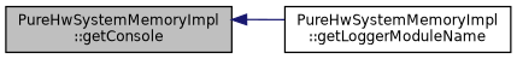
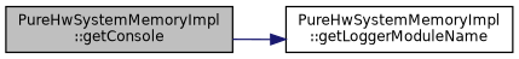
  digraph {
    rankdir=LR
    node [color=black fontname=Helvetica fontsize=10 shape=record style=filled]
    n1 [fillcolor=grey75 fontcolor=black height=0.2 label="PureHwSystemMemoryImpl\l::getConsole" width=0.4]
    n2 [fillcolor=white height=0.2 label="PureHwSystemMemoryImpl\l::getLoggerModuleName" width=0.4]
-   n2 -> n1 [color=midnightblue fontname=Helvetica fontsize=10 labelfontname=Helvetica labelfontsize=10 style=solid]
+   n1 -> n2 [color=midnightblue fontname=Helvetica fontsize=10 labelfontname=Helvetica labelfontsize=10 style=solid]
  }
